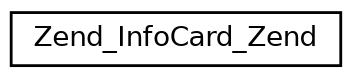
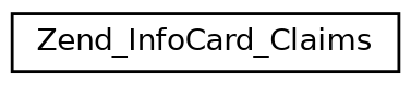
  digraph {
    rankdir=LR
-   n1 [color=black fillcolor=white fontname=Helvetica fontsize=10 height=0.2 label=Zend_InfoCard_Zend shape=record style=filled width=0.4]
+   n1 [color=black fillcolor=white fontname=Helvetica fontsize=10 height=0.2 label=Zend_InfoCard_Claims shape=record style=filled width=0.4]
  }
